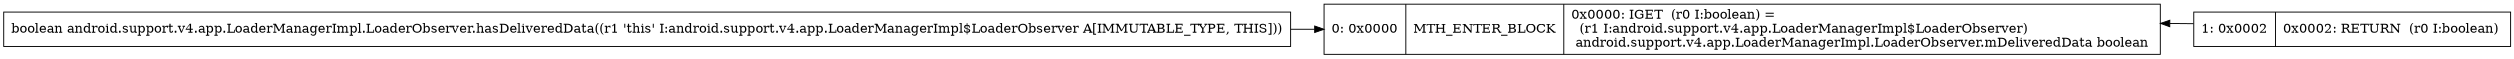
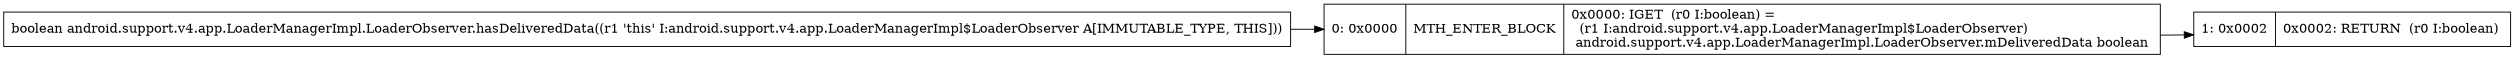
  digraph {
    rankdir=LR
    node [shape=record]
    n1 [label="{0\:\ 0x0000|MTH_ENTER_BLOCK\l|0x0000: IGET  (r0 I:boolean) = \l  (r1 I:android.support.v4.app.LoaderManagerImpl$LoaderObserver)\l android.support.v4.app.LoaderManagerImpl.LoaderObserver.mDeliveredData boolean \l}"]
    n2 [label="{1\:\ 0x0002|0x0002: RETURN  (r0 I:boolean) \l}"]
    n3 [label="{boolean android.support.v4.app.LoaderManagerImpl.LoaderObserver.hasDeliveredData((r1 'this' I:android.support.v4.app.LoaderManagerImpl$LoaderObserver A[IMMUTABLE_TYPE, THIS])) }"]
-   n2 -> n1
+   n1 -> n2
    n3 -> n1
  }
